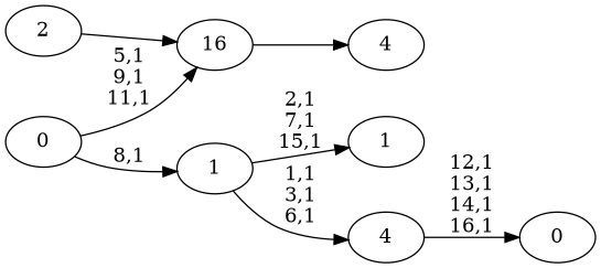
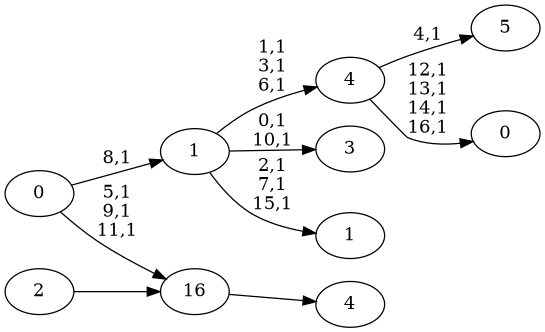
  digraph {
    rankdir=LR
+   n1 [label=5]
    n2 [label=4]
+   n3 [label=3]
    n4 [label=2]
    16
    n6 [label=1]
    n7 [label=0]
    4
    1
    0
    n4 -> 16
    16 -> n2
+   4 -> n1 [label="4,1"]
    4 -> n7 [label="12,1\n13,1\n14,1\n16,1"]
+   1 -> n3 [label="0,1\n10,1"]
    1 -> n6 [label="2,1\n7,1\n15,1"]
    1 -> 4 [label="1,1\n3,1\n6,1"]
    0 -> 16 [label="5,1\n9,1\n11,1"]
    0 -> 1 [label="8,1"]
  }
